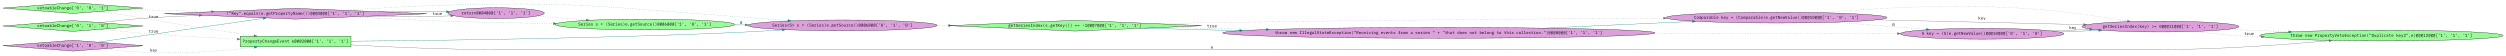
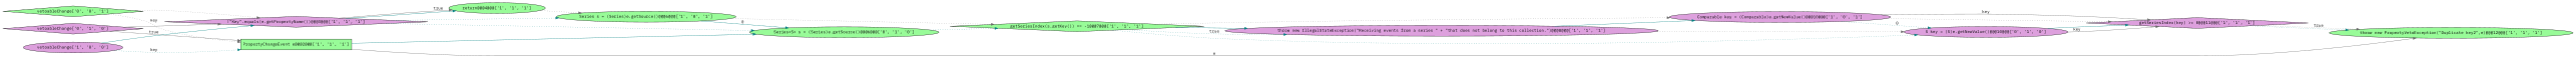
  digraph {
    fontname="IBM Plex Mono"
    rankdir=LR
    node [fillcolor=plum fontname="IBM Plex Mono" shape=ellipse style=filled]
    edge [color=teal fontname="IBM Plex Mono" style=dotted]
-   n1 [label="return@@@4@@@['1', '1', '1']"]
+   n1 [fillcolor=palegreen label="return@@@4@@@['1', '1', '1']"]
    n2 [fillcolor=palegreen label="Series s = (Series)e.getSource()@@@6@@@['1', '0', '1']"]
-   n3 [label="Series<S> s = (Series)e.getSource()@@@6@@@['0', '1', '0']"]
+   n3 [fillcolor=palegreen label="Series<S> s = (Series)e.getSource()@@@6@@@['0', '1', '0']"]
    n4 [fillcolor=palegreen label="getSeriesIndex(s.getKey()) == -1@@@7@@@['1', '1', '1']" shape=diamond]
    n5 [label="!\"Key\".equals(e.getPropertyName())@@@3@@@['1', '1', '1']" shape=diamond]
    n6 [fillcolor=palegreen label="PropertyChangeEvent e@@@2@@@['1', '1', '1']" shape=box]
    n7 [fillcolor=palegreen label="throw new PropertyVetoException(\"Duplicate key2\",e)@@@12@@@['1', '1', '1']"]
    n8 [label="S key = (S)e.getNewValue()@@@10@@@['0', '1', '0']"]
    n9 [label="Comparable key = (Comparable)e.getNewValue()@@@10@@@['1', '0', '1']"]
    n10 [label="throw new IllegalStateException(\"Receiving events from a series \" + \"that does not belong to this collection.\")@@@8@@@['1', '1', '1']"]
-   n11 [label="getSeriesIndex(key) >= 0@@@11@@@['1', '1', '1']"]
+   n11 [label="getSeriesIndex(key) >= 0@@@11@@@['1', '1', '1']" shape=diamond]
    n12 [fillcolor=palegreen label="vetoableChange['0', '0', '1']" shape=diamond]
-   n13 [fillcolor=palegreen label="vetoableChange['0', '1', '0']" shape=diamond]
-   n14 [label="vetoableChange['1', '0', '0']" shape=diamond]
+   n13 [label="vetoableChange['0', '1', '0']" shape=diamond]
+   n14 [label="vetoableChange['1', '0', '0']"]
    n1 -> n2 [color=gray40]
    n2 -> n3 [label=0 style=solid]
+   n2 -> n4 [color=gray40]
    n3 -> n4
+   n4 -> n8
    n4 -> n9 [color=gray40]
    n4 -> n10 [label=true]
    n4 -> n10 [style=solid]
    n5 -> n1 [color=gray40 label=true style=solid]
    n5 -> n1 [style=solid]
    n5 -> n2
    n5 -> n3
    n6 -> n3 [style=solid]
    n6 -> n7 [color=gray40 label=e style=solid]
    n8 -> n11 [color=gray40 label=key style=solid]
    n8 -> n11 [style=solid]
    n9 -> n8 [label=0]
    n9 -> n11 [color=gray40]
    n9 -> n11 [color=gray40 label=key style=solid]
    n10 -> n8 [color=gray40]
    n10 -> n9 [style=solid]
    n11 -> n7
    n11 -> n7 [color=gray40 label=true]
    n12 -> n5 [color=gray40]
-   n12 -> n6 [color=gray40 label=true]
+   n12 -> n6 [color=gray40 label=key]
    n13 -> n5 [color=gray40 style=solid]
-   n13 -> n6 [color=gray40 label=true]
+   n13 -> n6 [color=gray40 label=true style=solid]
    n14 -> n5 [style=solid]
    n14 -> n6 [label=key]
  }
